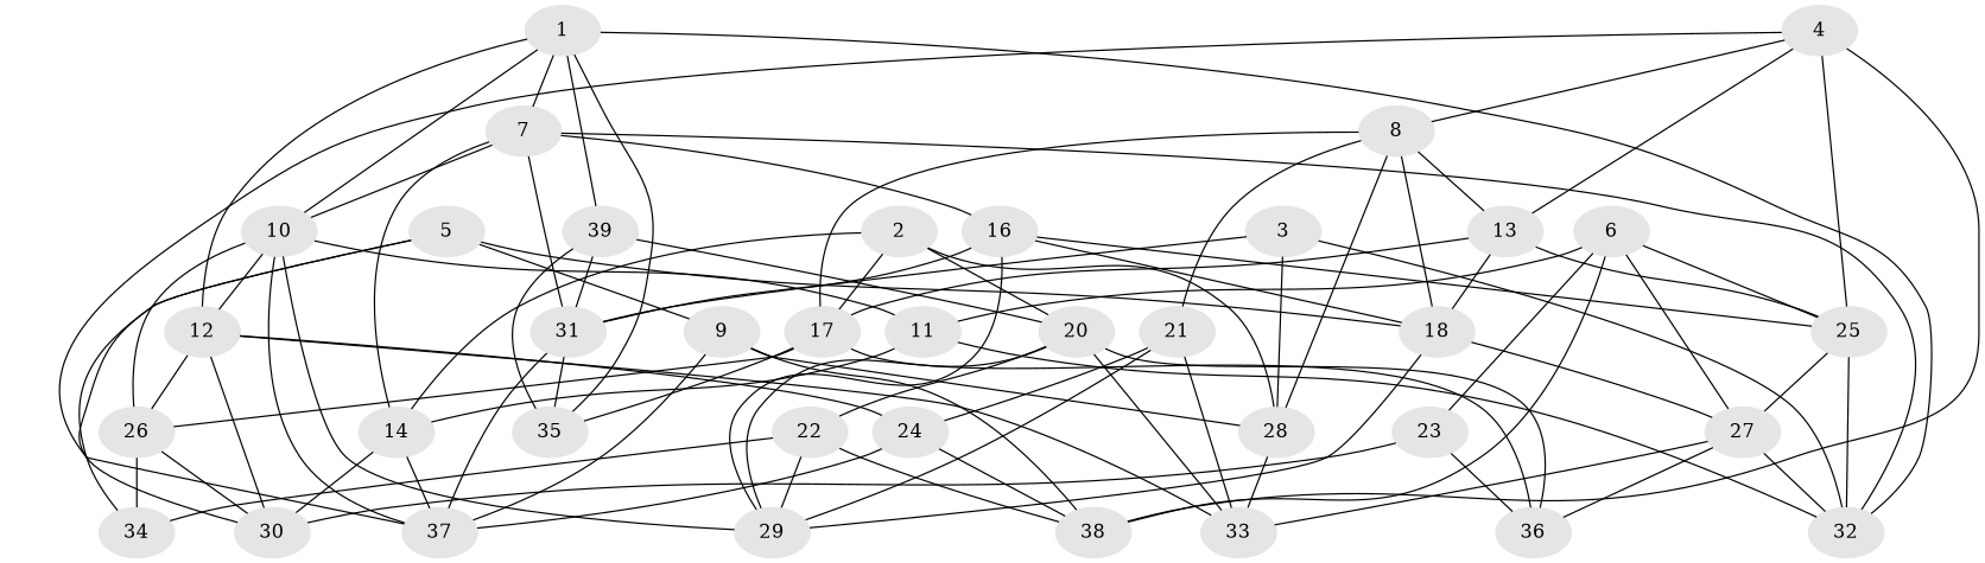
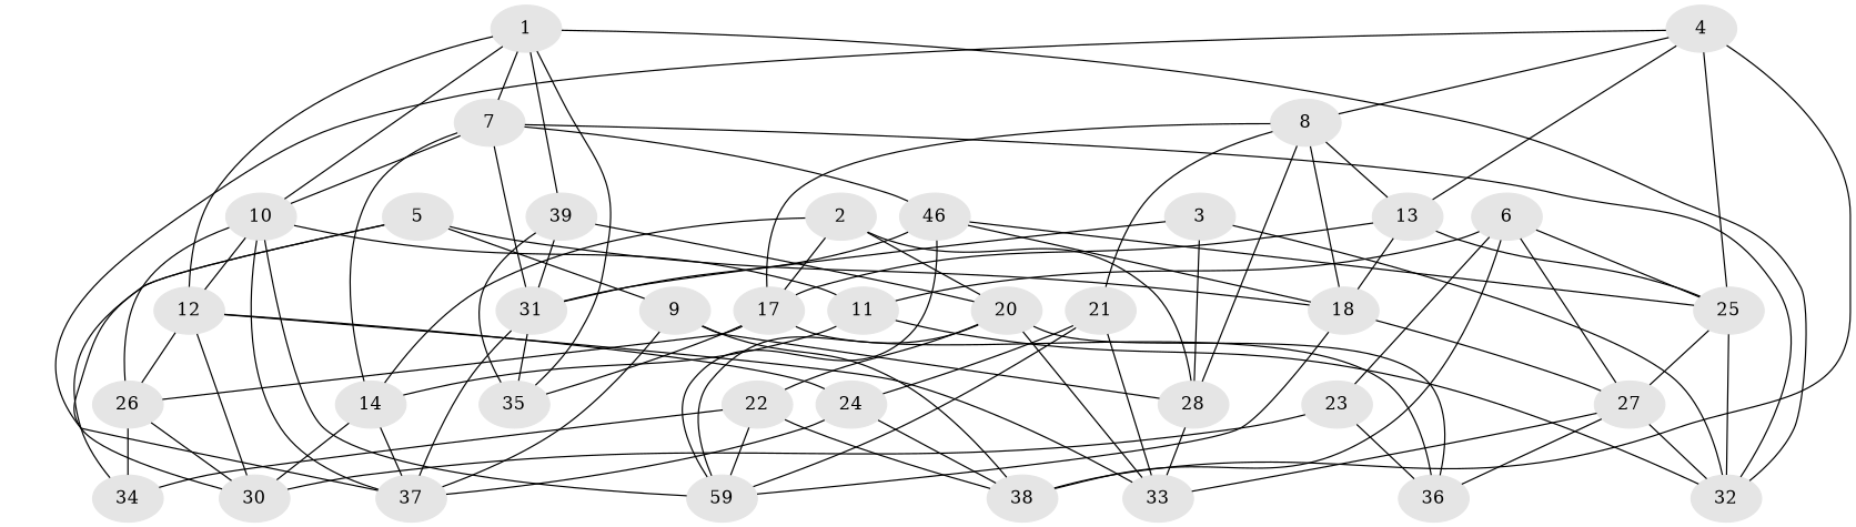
  graph {
    node [color=gray90 style=filled]
    edge [weight=1.0]
    1
    7
    10
    12
    n5 [label=39]
    32
    35
    14
    31
-   16
+   16 [label=46]
    37
    11
    26
-   29
+   29 [label=59]
    30
    24
    33
    20
    2
    17
    28
    36
    22
    3
    4
    8
    13
    25
    38
    18
    21
    27
    5
    9
    34
    6
    23
    1 -- 7
    1 -- 10
    1 -- 12
    1 -- n5
    1 -- 32
    1 -- 35
    7 -- 10
    7 -- 32
    7 -- 14
    7 -- 31
    7 -- 16
    10 -- 12
    10 -- 37
    10 -- 11
    10 -- 26
    10 -- 29
    12 -- 26
    12 -- 30
    12 -- 24
    12 -- 33
    n5 -- 35
    n5 -- 31
    n5 -- 20
    14 -- 37
    14 -- 30 [weight=2.0]
    31 -- 35
    31 -- 37
    16 -- 31
    16 -- 29
    16 -- 25
    16 -- 18
    11 -- 32
    11 -- 14
    26 -- 30
    26 -- 34 [weight=2.0]
    24 -- 37
    24 -- 38
    20 -- 29
    20 -- 33
    20 -- 36
    20 -- 22
    2 -- 14
    2 -- 20
    2 -- 17
    2 -- 28
    17 -- 35
    17 -- 26
    17 -- 36
    28 -- 33 [weight=2.0]
    22 -- 29
    22 -- 38
    22 -- 34
    3 -- 32
    3 -- 31
    3 -- 28
    4 -- 37
    4 -- 8
    4 -- 13 [weight=2.0]
    4 -- 25
    4 -- 38
    8 -- 17
    8 -- 28
    8 -- 13
    8 -- 18
    8 -- 21
    13 -- 17
    13 -- 25
    13 -- 18
    25 -- 32
    25 -- 27
    18 -- 29
    18 -- 27
    21 -- 29
    21 -- 24
    21 -- 33
    27 -- 32
    27 -- 33
    27 -- 36
    5 -- 30
    5 -- 18
    5 -- 9
    5 -- 34
    9 -- 37
    9 -- 28
    9 -- 38
    6 -- 11
    6 -- 25
    6 -- 38
    6 -- 27
    6 -- 23 [weight=2.0]
    23 -- 30
    23 -- 36
  }
